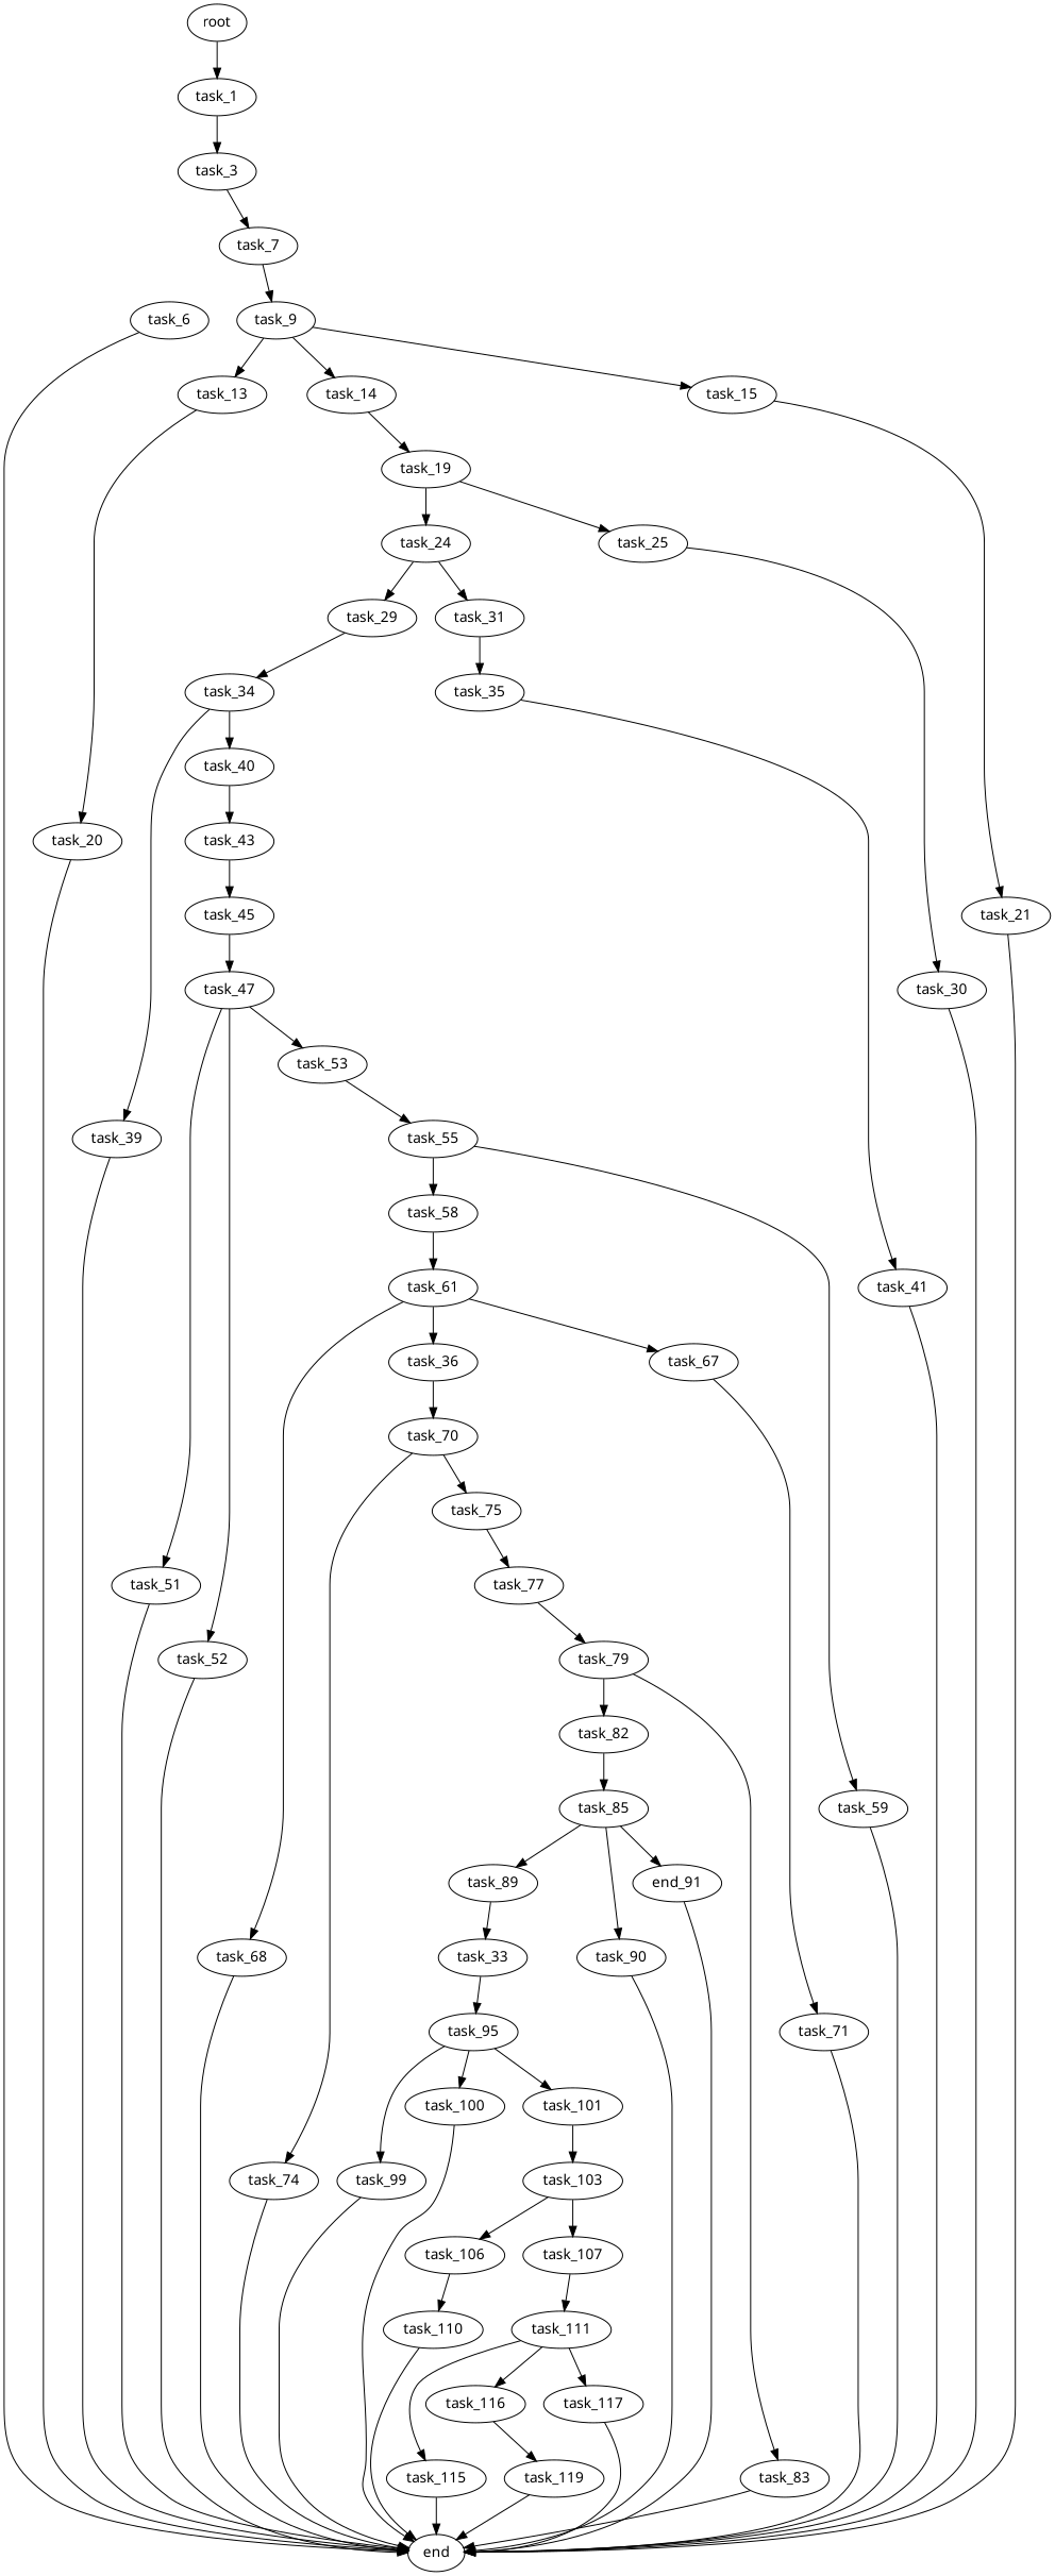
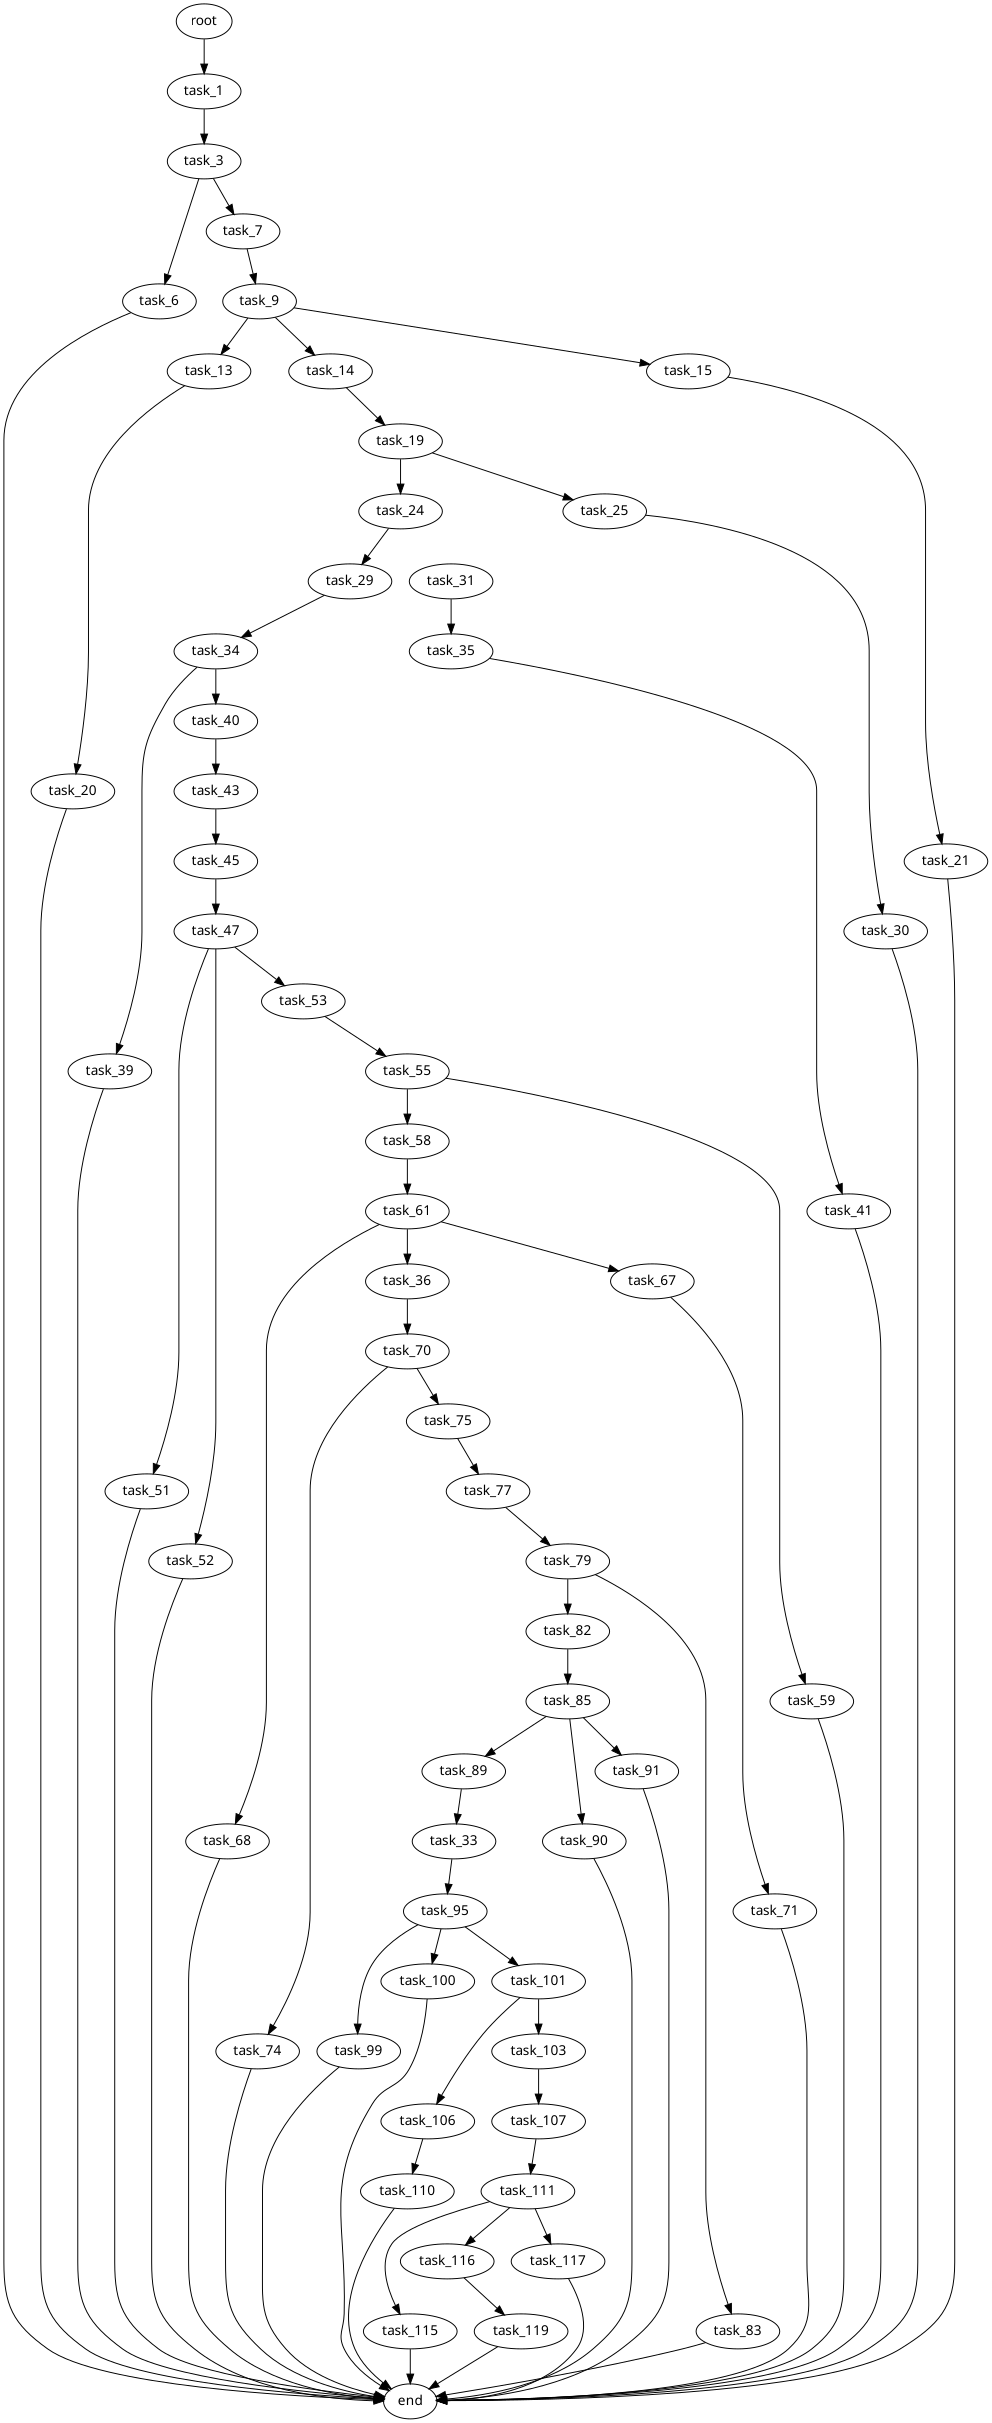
  digraph {
    fontname="Noto Sans"
    node [fontname="Noto Sans"]
    edge [fontname="Noto Sans"]
    root
    task_1
    task_3
    task_6
    task_7
    end
    task_9
    task_13
    task_14
    task_15
    task_20
    task_19
    task_21
    task_24
    task_25
    task_29
    task_31
    task_30
    task_34
    task_35
    task_39
    task_40
    task_41
    task_43
    task_45
    task_47
    task_51
    task_52
    task_53
    task_55
    task_58
    task_59
    task_61
    n34 [label=task_68]
    n35 [label=task_36]
    task_67
    task_70
    task_71
    task_74
    task_75
    task_77
    task_79
    task_82
    task_83
    task_85
    task_89
    task_90
-   task_91 [label=end_91]
+   task_91
    n49 [label=task_33]
    task_95
    task_99
    task_100
    task_101
    task_103
    task_106
    task_107
    task_110
    task_111
    task_115
    task_116
    task_117
    task_119
    root -> task_1
    task_1 -> task_3
+   task_3 -> task_6
    task_3 -> task_7
    task_6 -> end
    task_7 -> task_9
    task_9 -> task_13
    task_9 -> task_14
    task_9 -> task_15
    task_13 -> task_20
    task_14 -> task_19
    task_15 -> task_21
    task_20 -> end
    task_19 -> task_24
    task_19 -> task_25
    task_21 -> end
    task_24 -> task_29
-   task_24 -> task_31
    task_25 -> task_30
    task_29 -> task_34
    task_31 -> task_35
    task_30 -> end
    task_34 -> task_39
    task_34 -> task_40
    task_35 -> task_41
    task_39 -> end
    task_40 -> task_43
    task_41 -> end
    task_43 -> task_45
    task_45 -> task_47
    task_47 -> task_51
    task_47 -> task_52
    task_47 -> task_53
    task_51 -> end
    task_52 -> end
    task_53 -> task_55
    task_55 -> task_58
    task_55 -> task_59
    task_58 -> task_61
    task_59 -> end
    task_61 -> n34
    task_61 -> n35
    task_61 -> task_67
    n34 -> end
    n35 -> task_70
    task_67 -> task_71
    task_70 -> task_74
    task_70 -> task_75
    task_71 -> end
    task_74 -> end
    task_75 -> task_77
    task_77 -> task_79
    task_79 -> task_82
    task_79 -> task_83
    task_82 -> task_85
    task_83 -> end
    task_85 -> task_89
    task_85 -> task_90
    task_85 -> task_91
    task_89 -> n49
    task_90 -> end
    task_91 -> end
    n49 -> task_95
    task_95 -> task_99
    task_95 -> task_100
    task_95 -> task_101
    task_99 -> end
    task_100 -> end
    task_101 -> task_103
-   task_103 -> task_106
+   task_101 -> task_106
    task_103 -> task_107
    task_106 -> task_110
    task_107 -> task_111
    task_110 -> end
    task_111 -> task_115
    task_111 -> task_116
    task_111 -> task_117
    task_115 -> end
    task_116 -> task_119
    task_117 -> end
    task_119 -> end
  }
